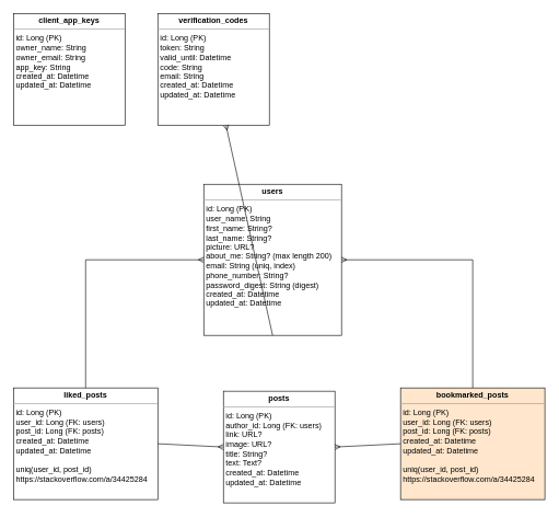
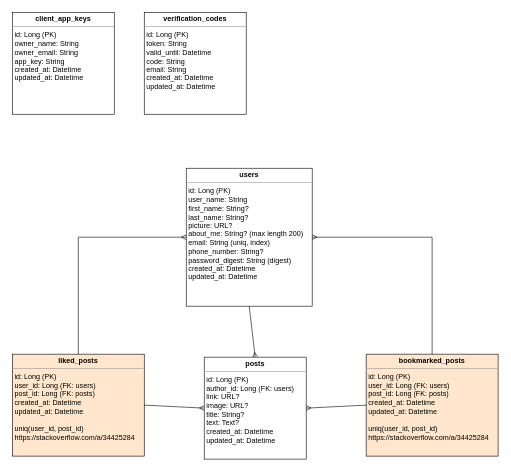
  <mxCell id="0" />
  <mxCell id="1" parent="0" />
  <mxCell id="2" value="&lt;p style=&quot;margin: 0px ; margin-top: 4px ; text-align: center&quot;&gt;&lt;b&gt;users&lt;/b&gt;&lt;/p&gt;&lt;hr size=&quot;1&quot;&gt;&lt;p style=&quot;margin: 0px ; margin-left: 4px&quot;&gt;id: Long (PK)&lt;br style=&quot;padding: 0px ; margin: 0px&quot;&gt;user_name: String&lt;br style=&quot;padding: 0px ; margin: 0px&quot;&gt;first_name: String?&lt;br style=&quot;padding: 0px ; margin: 0px&quot;&gt;last_name: String?&lt;br style=&quot;padding: 0px ; margin: 0px&quot;&gt;picture: URL?&lt;br style=&quot;padding: 0px ; margin: 0px&quot;&gt;about_me: String? (max length 200)&lt;br style=&quot;padding: 0px ; margin: 0px&quot;&gt;email: String (uniq, index)&lt;br style=&quot;padding: 0px ; margin: 0px&quot;&gt;phone_number: String?&lt;br style=&quot;padding: 0px ; margin: 0px&quot;&gt;password_digest: String (digest)&lt;/p&gt;&lt;p style=&quot;margin: 0px 0px 0px 4px&quot;&gt;created_at: Datetime&lt;/p&gt;&lt;p style=&quot;margin: 0px 0px 0px 4px&quot;&gt;updated_at: Datetime&lt;/p&gt;&lt;div style=&quot;padding: 0px ; margin: 0px&quot;&gt;&lt;br style=&quot;padding: 0px ; margin: 0px&quot;&gt;&lt;/div&gt;" style="verticalAlign=top;align=left;overflow=fill;fontSize=12;fontFamily=Helvetica;html=1;rounded=0;fillColor=#FFFFFF;" parent="1" vertex="1"><mxGeometry x="310" y="280" width="210" height="230" as="geometry" /></mxCell>
  <mxCell id="3" value="&lt;p style=&quot;margin: 0px ; margin-top: 4px ; text-align: center&quot;&gt;&lt;b&gt;posts&lt;/b&gt;&lt;/p&gt;&lt;hr size=&quot;1&quot;&gt;&lt;p style=&quot;margin: 0px ; margin-left: 4px&quot;&gt;id: Long (PK)&lt;br style=&quot;padding: 0px ; margin: 0px&quot;&gt;author_id: Long (FK: users)&lt;/p&gt;&lt;p style=&quot;margin: 0px ; margin-left: 4px&quot;&gt;link: URL?&lt;/p&gt;&lt;p style=&quot;margin: 0px ; margin-left: 4px&quot;&gt;image: URL?&lt;/p&gt;&lt;p style=&quot;margin: 0px ; margin-left: 4px&quot;&gt;title: String?&lt;/p&gt;&lt;p style=&quot;margin: 0px ; margin-left: 4px&quot;&gt;text: Text?&lt;/p&gt;&lt;p style=&quot;margin: 0px ; margin-left: 4px&quot;&gt;created_at: Datetime&lt;/p&gt;&lt;p style=&quot;margin: 0px ; margin-left: 4px&quot;&gt;updated_at: Datetime&lt;/p&gt;&lt;div style=&quot;padding: 0px ; margin: 0px&quot;&gt;&lt;br style=&quot;padding: 0px ; margin: 0px&quot;&gt;&lt;/div&gt;" style="verticalAlign=top;align=left;overflow=fill;fontSize=12;fontFamily=Helvetica;html=1;rounded=0;fillColor=#FFFFFF;" parent="1" vertex="1"><mxGeometry x="340" y="595" width="170" height="170" as="geometry" /></mxCell>
  <mxCell id="4" value="&lt;p style=&quot;margin: 0px ; margin-top: 4px ; text-align: center&quot;&gt;&lt;b&gt;bookmarked_posts&lt;/b&gt;&lt;/p&gt;&lt;hr size=&quot;1&quot;&gt;&lt;p style=&quot;margin: 0px ; margin-left: 4px&quot;&gt;id: Long (PK)&lt;/p&gt;&lt;p style=&quot;margin: 0px ; margin-left: 4px&quot;&gt;user_id: Long (FK: users)&lt;/p&gt;&lt;p style=&quot;margin: 0px ; margin-left: 4px&quot;&gt;post_id: Long (FK: posts)&lt;/p&gt;&lt;p style=&quot;margin: 0px 0px 0px 4px&quot;&gt;created_at: Datetime&lt;/p&gt;&lt;p style=&quot;margin: 0px 0px 0px 4px&quot;&gt;updated_at: Datetime&lt;/p&gt;&lt;p style=&quot;margin: 0px 0px 0px 4px&quot;&gt;&lt;br&gt;&lt;/p&gt;&lt;p style=&quot;margin: 0px 0px 0px 4px&quot;&gt;uniq(user_id, post_id)&lt;/p&gt;&lt;p style=&quot;margin: 0px 0px 0px 4px&quot;&gt;https://stackoverflow.com/a/34425284&lt;br&gt;&lt;/p&gt;&lt;div style=&quot;padding: 0px ; margin: 0px&quot;&gt;&lt;br style=&quot;padding: 0px ; margin: 0px&quot;&gt;&lt;/div&gt;" style="verticalAlign=top;align=left;overflow=fill;fontSize=12;fontFamily=Helvetica;html=1;rounded=0;fillColor=#ffe6cc;" parent="1" vertex="1"><mxGeometry x="610" y="590" width="220" height="170" as="geometry" /></mxCell>
- <mxCell id="5" value="&lt;p style=&quot;margin: 0px ; margin-top: 4px ; text-align: center&quot;&gt;&lt;b&gt;liked_posts&lt;/b&gt;&lt;/p&gt;&lt;hr size=&quot;1&quot;&gt;&lt;p style=&quot;margin: 0px 0px 0px 4px&quot;&gt;id: Long (PK)&lt;br&gt;&lt;/p&gt;&lt;p style=&quot;margin: 0px 0px 0px 4px&quot;&gt;user_id: Long (FK: users)&lt;/p&gt;&lt;p style=&quot;margin: 0px 0px 0px 4px&quot;&gt;post_id: Long (FK: posts)&lt;/p&gt;&lt;p style=&quot;margin: 0px 0px 0px 4px&quot;&gt;created_at: Datetime&lt;/p&gt;&lt;p style=&quot;margin: 0px 0px 0px 4px&quot;&gt;updated_at: Datetime&lt;/p&gt;&lt;p style=&quot;margin: 0px 0px 0px 4px&quot;&gt;&lt;br&gt;&lt;/p&gt;&lt;p style=&quot;margin: 0px 0px 0px 4px&quot;&gt;uniq(user_id, post_id)&lt;/p&gt;&lt;p style=&quot;margin: 0px 0px 0px 4px&quot;&gt;https://stackoverflow.com/a/34425284&lt;/p&gt;" style="verticalAlign=top;align=left;overflow=fill;fontSize=12;fontFamily=Helvetica;html=1;rounded=0;fillColor=#FFFFFF;" parent="1" vertex="1"><mxGeometry x="20" y="590" width="220" height="170" as="geometry" /></mxCell>
+ <mxCell id="5" value="&lt;p style=&quot;margin: 0px ; margin-top: 4px ; text-align: center&quot;&gt;&lt;b&gt;liked_posts&lt;/b&gt;&lt;/p&gt;&lt;hr size=&quot;1&quot;&gt;&lt;p style=&quot;margin: 0px 0px 0px 4px&quot;&gt;id: Long (PK)&lt;br&gt;&lt;/p&gt;&lt;p style=&quot;margin: 0px 0px 0px 4px&quot;&gt;user_id: Long (FK: users)&lt;/p&gt;&lt;p style=&quot;margin: 0px 0px 0px 4px&quot;&gt;post_id: Long (FK: posts)&lt;/p&gt;&lt;p style=&quot;margin: 0px 0px 0px 4px&quot;&gt;created_at: Datetime&lt;/p&gt;&lt;p style=&quot;margin: 0px 0px 0px 4px&quot;&gt;updated_at: Datetime&lt;/p&gt;&lt;p style=&quot;margin: 0px 0px 0px 4px&quot;&gt;&lt;br&gt;&lt;/p&gt;&lt;p style=&quot;margin: 0px 0px 0px 4px&quot;&gt;uniq(user_id, post_id)&lt;/p&gt;&lt;p style=&quot;margin: 0px 0px 0px 4px&quot;&gt;https://stackoverflow.com/a/34425284&lt;/p&gt;" style="verticalAlign=top;align=left;overflow=fill;fontSize=12;fontFamily=Helvetica;html=1;rounded=0;fillColor=#ffe6cc;" parent="1" vertex="1"><mxGeometry x="20" y="590" width="220" height="170" as="geometry" /></mxCell>
  <mxCell id="6" value="&lt;p style=&quot;margin: 0px ; margin-top: 4px ; text-align: center&quot;&gt;&lt;b&gt;verification_codes&lt;/b&gt;&lt;/p&gt;&lt;hr size=&quot;1&quot;&gt;&lt;p style=&quot;margin: 0px ; margin-left: 4px&quot;&gt;id: Long (PK)&lt;br style=&quot;padding: 0px ; margin: 0px&quot;&gt;token: String&lt;/p&gt;&lt;p style=&quot;margin: 0px ; margin-left: 4px&quot;&gt;valid_until: Datetime&lt;/p&gt;&lt;p style=&quot;margin: 0px ; margin-left: 4px&quot;&gt;code: String&lt;/p&gt;&lt;p style=&quot;margin: 0px ; margin-left: 4px&quot;&gt;email: String&lt;/p&gt;&lt;p style=&quot;margin: 0px ; margin-left: 4px&quot;&gt;created_at: Datetime&lt;/p&gt;&lt;p style=&quot;margin: 0px ; margin-left: 4px&quot;&gt;updated_at: Datetime&lt;/p&gt;" style="verticalAlign=top;align=left;overflow=fill;fontSize=12;fontFamily=Helvetica;html=1;rounded=0;fillColor=#FFFFFF;" parent="1" vertex="1"><mxGeometry x="240" y="20" width="170" height="170" as="geometry" /></mxCell>
  <mxCell id="7" value="&lt;p style=&quot;margin: 0px ; margin-top: 4px ; text-align: center&quot;&gt;&lt;b&gt;client_app_keys&lt;/b&gt;&lt;/p&gt;&lt;hr size=&quot;1&quot;&gt;&lt;p style=&quot;margin: 0px ; margin-left: 4px&quot;&gt;id: Long (PK)&lt;br style=&quot;padding: 0px ; margin: 0px&quot;&gt;owner_name: String&lt;/p&gt;&lt;p style=&quot;margin: 0px ; margin-left: 4px&quot;&gt;owner_email: String&lt;/p&gt;&lt;p style=&quot;margin: 0px ; margin-left: 4px&quot;&gt;app_key: String&lt;/p&gt;&lt;p style=&quot;margin: 0px 0px 0px 4px&quot;&gt;created_at: Datetime&lt;/p&gt;&lt;p style=&quot;margin: 0px 0px 0px 4px&quot;&gt;updated_at: Datetime&lt;/p&gt;" style="verticalAlign=top;align=left;overflow=fill;fontSize=12;fontFamily=Helvetica;html=1;rounded=0;fillColor=#FFFFFF;" parent="1" vertex="1"><mxGeometry x="20" y="20" width="170" height="170" as="geometry" /></mxCell>
- <mxCell id="8" value="" style="fontSize=12;html=1;endArrow=ERmany;rounded=0;exitX=0.5;exitY=1;exitDx=0;exitDy=0;" edge="1" parent="1" source="2" target="6"><mxGeometry width="100" height="100" relative="1" as="geometry"><mxPoint x="710" y="560" as="sourcePoint" /><mxPoint x="810" y="460" as="targetPoint" /></mxGeometry></mxCell>
+ <mxCell id="8" value="" style="fontSize=12;html=1;endArrow=ERmany;rounded=0;exitX=0.5;exitY=1;exitDx=0;exitDy=0;entryX=0.5;entryY=0;entryDx=0;entryDy=0;" edge="1" parent="1" source="2" target="3"><mxGeometry width="100" height="100" relative="1" as="geometry"><mxPoint x="710" y="560" as="sourcePoint" /><mxPoint x="810" y="460" as="targetPoint" /></mxGeometry></mxCell>
  <mxCell id="9" value="" style="fontSize=12;html=1;endArrow=ERmany;rounded=0;exitX=1;exitY=0.5;exitDx=0;exitDy=0;entryX=0;entryY=0.5;entryDx=0;entryDy=0;" edge="1" parent="1" source="5" target="3"><mxGeometry width="100" height="100" relative="1" as="geometry"><mxPoint x="600" y="395" as="sourcePoint" /><mxPoint x="730" y="395" as="targetPoint" /></mxGeometry></mxCell>
  <mxCell id="10" value="" style="edgeStyle=orthogonalEdgeStyle;fontSize=12;html=1;endArrow=ERmany;rounded=0;entryX=0;entryY=0.5;entryDx=0;entryDy=0;exitX=0.5;exitY=0;exitDx=0;exitDy=0;" edge="1" parent="1" source="5" target="2"><mxGeometry width="100" height="100" relative="1" as="geometry"><mxPoint x="110" y="450" as="sourcePoint" /><mxPoint x="740" y="405" as="targetPoint" /><Array as="points"><mxPoint x="130" y="395" /></Array></mxGeometry></mxCell>
  <mxCell id="11" value="" style="edgeStyle=orthogonalEdgeStyle;fontSize=12;html=1;endArrow=ERmany;rounded=0;entryX=1;entryY=0.5;entryDx=0;entryDy=0;exitX=0.5;exitY=0;exitDx=0;exitDy=0;" edge="1" parent="1" source="4" target="2"><mxGeometry width="100" height="100" relative="1" as="geometry"><mxPoint x="140" y="600" as="sourcePoint" /><mxPoint x="320" y="405" as="targetPoint" /><Array as="points"><mxPoint x="720" y="395" /></Array></mxGeometry></mxCell>
  <mxCell id="12" value="" style="fontSize=12;html=1;endArrow=ERmany;rounded=0;exitX=0;exitY=0.5;exitDx=0;exitDy=0;entryX=1;entryY=0.5;entryDx=0;entryDy=0;" edge="1" parent="1" source="4" target="3"><mxGeometry width="100" height="100" relative="1" as="geometry"><mxPoint x="250" y="685" as="sourcePoint" /><mxPoint x="340" y="685" as="targetPoint" /></mxGeometry></mxCell>
